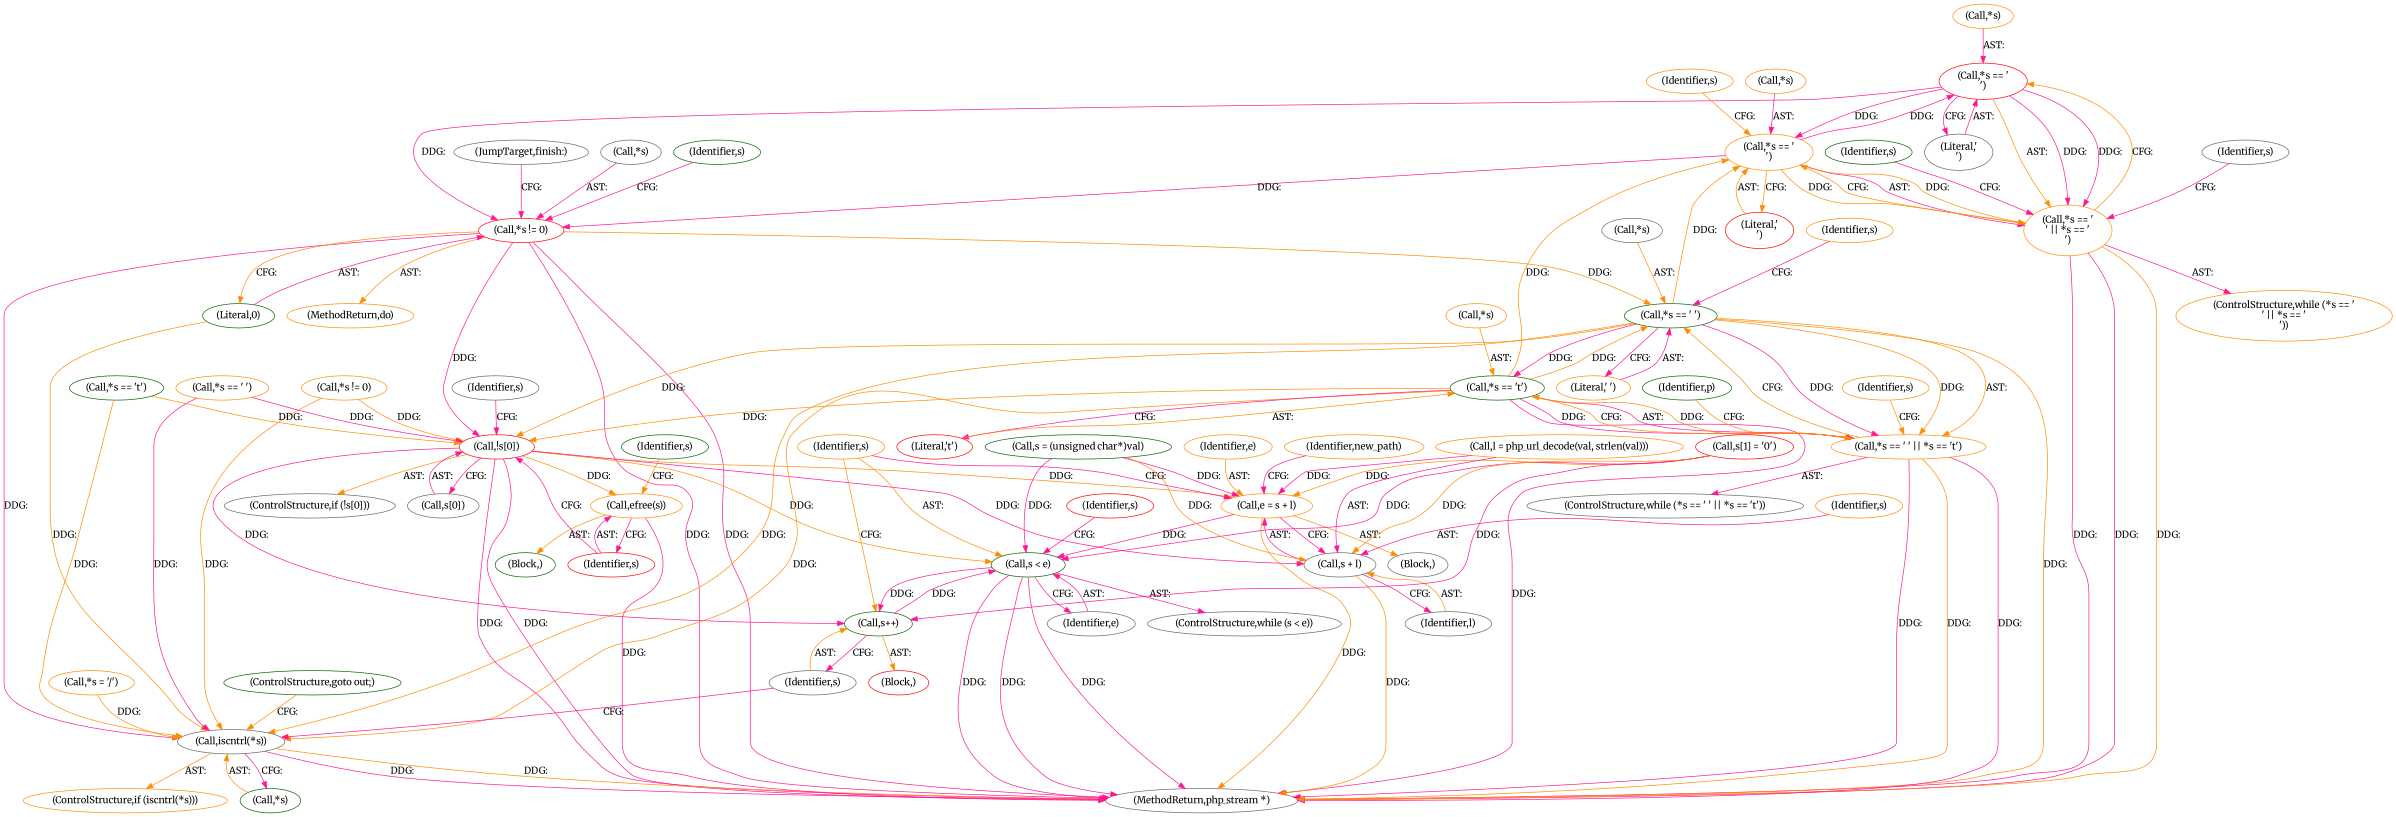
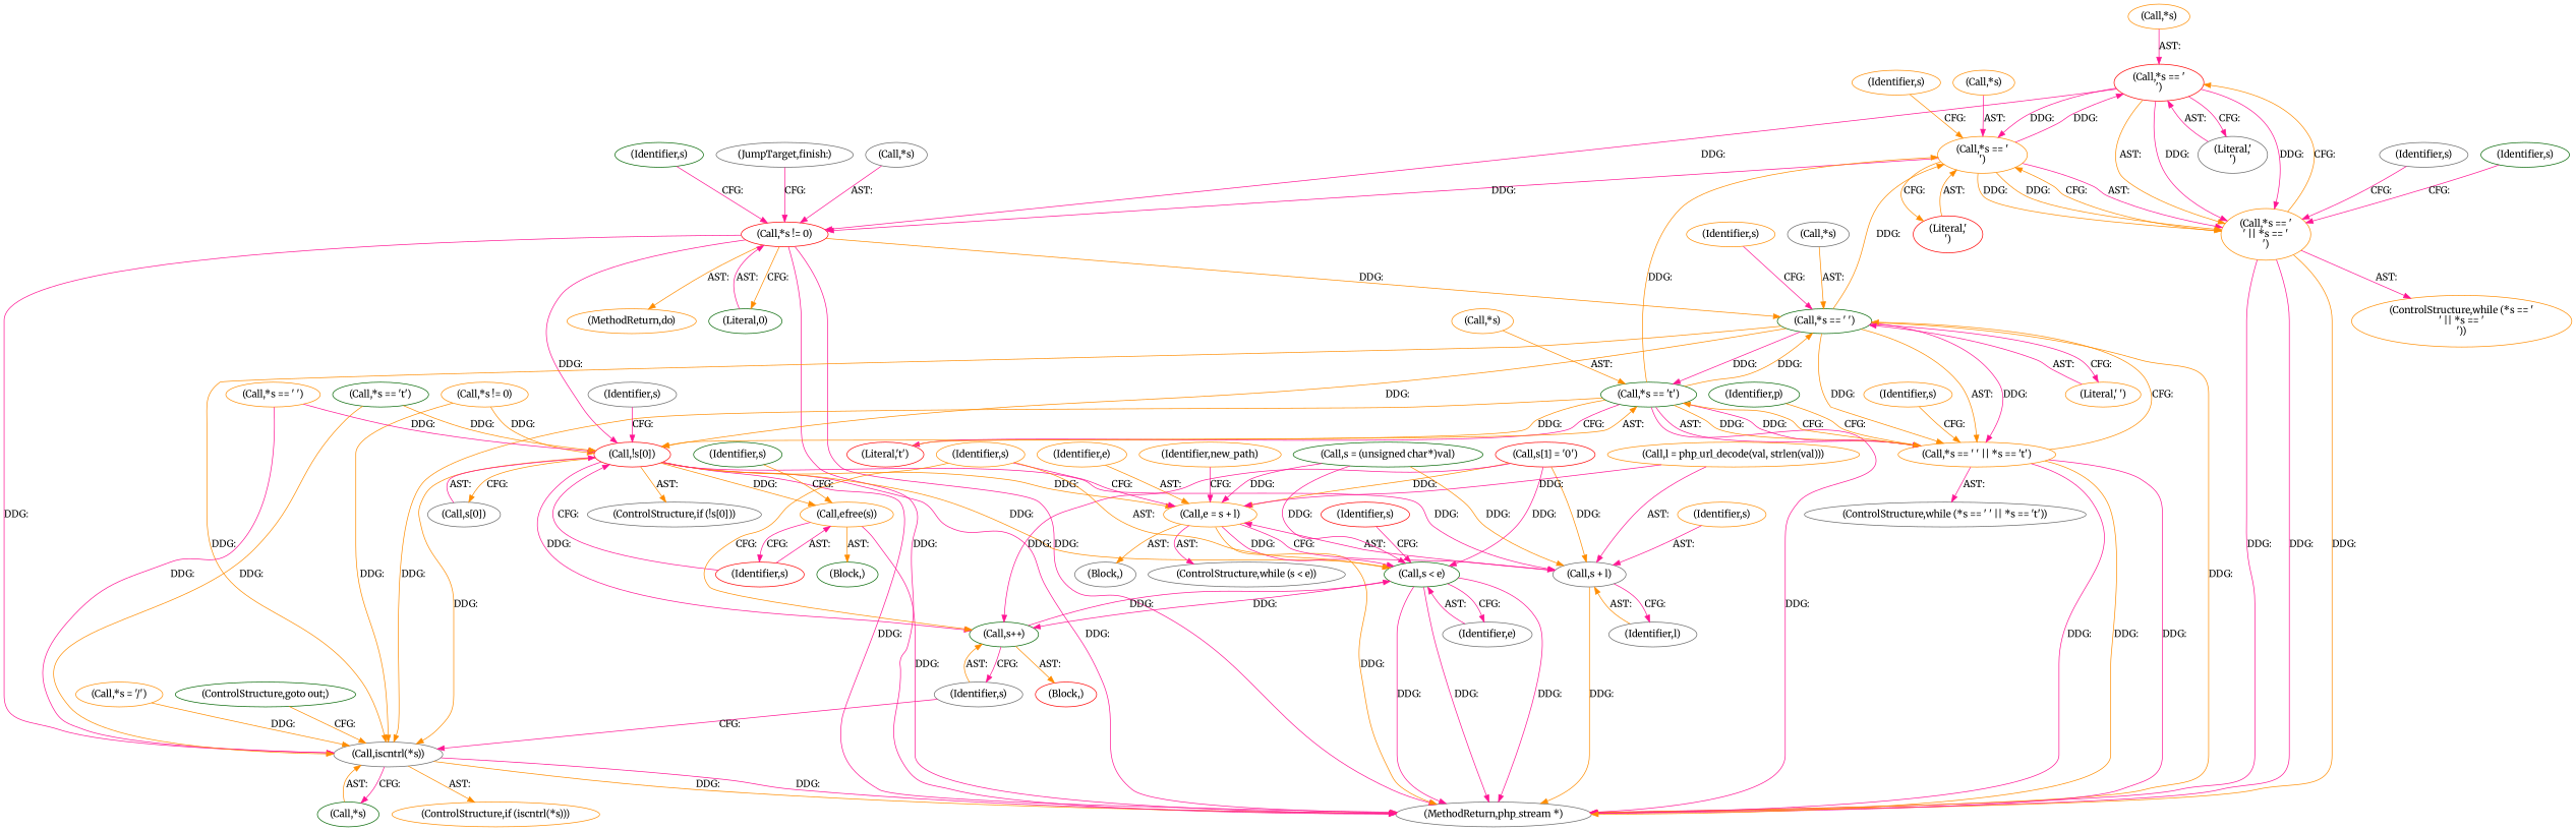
  digraph {
    fontname=Merriweather
    node [color=darkorange fontname=Merriweather]
    edge [color=deeppink fontname=Merriweather]
    n1 [color=red label="(Call,*s == '\n')"]
    n2 [label="(Call,*s == '\r')"]
    n3 [color=red label="(Call,*s != 0)"]
    n4 [label="(Call,*s == '\r' || *s == '\n')"]
    n5 [color=gray40 label="(Literal,'\n')"]
    n6 [color=red label="(Literal,'\r')"]
    n7 [color=darkgreen label="(Call,*s == ' ')"]
    n8 [color=red label="(Call,!s[0])"]
    n9 [color=gray40 label="(Call,iscntrl(*s))"]
    n10 [color=gray40 label="(MethodReturn,php_stream *)"]
    n11 [label="(MethodReturn,do)"]
    n12 [color=darkgreen label="(Literal,0)"]
    n13 [label="(ControlStructure,while (*s == '\r' || *s == '\n'))"]
    n14 [color=darkgreen label="(Call,*s == '\t')"]
    n15 [label="(Call,*s == ' ' || *s == '\t')"]
    n16 [color=red label="(Literal,'\t')"]
    n17 [label="(Literal,' ')"]
    n18 [color=gray40 label="(ControlStructure,while (*s == ' ' || *s == '\t'))"]
    n19 [label="(Call,efree(s))"]
    n20 [label="(Call,e = s + l)"]
    n21 [color=darkgreen label="(Call,s < e)"]
    n22 [color=darkgreen label="(Call,s++)"]
    n23 [color=gray40 label="(Call,s + l)"]
    n24 [color=gray40 label="(ControlStructure,if (!s[0]))"]
    n25 [color=gray40 label="(Call,s[0])"]
    n26 [label="(ControlStructure,if (iscntrl(*s)))"]
    n27 [color=darkgreen label="(Call,*s)"]
    n28 [color=darkgreen label="(Block,)"]
    n29 [color=red label="(Identifier,s)"]
    n30 [color=gray40 label="(Block,)"]
    n31 [color=gray40 label="(Identifier,e)"]
    n32 [color=gray40 label="(ControlStructure,while (s < e))"]
    n33 [color=red label="(Block,)"]
    n34 [color=gray40 label="(Identifier,s)"]
    n35 [color=gray40 label="(Identifier,l)"]
    n36 [label="(Call,*s = '/')"]
    n37 [color=red label="(Identifier,s)"]
    n38 [color=darkgreen label="(ControlStructure,goto out;)"]
    n39 [label="(Call,*s)"]
    n40 [label="(Call,*s)"]
    n41 [label="(Call,*s)"]
    n42 [color=darkgreen label="(Identifier,s)"]
    n43 [label="(Call,*s != 0)"]
    n44 [label="(Identifier,s)"]
    n45 [label="(Identifier,e)"]
    n46 [label="(Call,*s == ' ')"]
    n47 [color=gray40 label="(Identifier,s)"]
    n48 [label="(Identifier,s)"]
    n49 [color=gray40 label="(Call,*s)"]
    n50 [color=darkgreen label="(Call,*s == '\t')"]
    n51 [color=red label="(Call,s[1] = '\0')"]
    n52 [label="(Identifier,s)"]
    n53 [label="(Call,l = php_url_decode(val, strlen(val)))"]
    n54 [color=gray40 label="(Identifier,s)"]
    n55 [label="(Identifier,new_path)"]
    n56 [color=gray40 label="(JumpTarget,finish:)"]
    n57 [color=darkgreen label="(Call,s = (unsigned char*)val)"]
    n58 [color=darkgreen label="(Identifier,s)"]
    n59 [label="(Identifier,s)"]
    n60 [label="(Identifier,s)"]
    n61 [color=darkgreen label="(Identifier,p)"]
    n62 [color=darkgreen label="(Identifier,s)"]
    n63 [color=gray40 label="(Call,*s)"]
    n1 -> n2 [label="DDG: "]
    n1 -> n3 [label="DDG: "]
    n1 -> n4 [color=darkorange label="AST: "]
    n1 -> n4 [label="DDG: "]
    n1 -> n4 [label="DDG: "]
    n1 -> n5 [label="CFG: "]
    n2 -> n1 [label="DDG: "]
    n2 -> n3 [label="DDG: "]
    n2 -> n4 [label="AST: "]
    n2 -> n4 [color=darkorange label="DDG: "]
    n2 -> n4 [color=darkorange label="DDG: "]
    n2 -> n6 [color=darkorange label="CFG: "]
    n3 -> n7 [color=darkorange label="DDG: "]
    n3 -> n8 [label="DDG: "]
    n3 -> n9 [label="DDG: "]
    n3 -> n10 [label="DDG: "]
    n3 -> n10 [label="DDG: "]
    n3 -> n11 [color=darkorange label="AST: "]
    n3 -> n12 [color=darkorange label="CFG: "]
    n4 -> n1 [color=darkorange label="CFG: "]
    n4 -> n2 [color=darkorange label="CFG: "]
    n4 -> n10 [label="DDG: "]
    n4 -> n10 [label="DDG: "]
    n4 -> n10 [color=darkorange label="DDG: "]
    n4 -> n13 [label="AST: "]
    n5 -> n1 [label="AST: "]
    n6 -> n2 [color=darkorange label="AST: "]
    n7 -> n2 [color=darkorange label="DDG: "]
    n7 -> n8 [color=darkorange label="DDG: "]
    n7 -> n9 [color=darkorange label="DDG: "]
    n7 -> n10 [color=darkorange label="DDG: "]
    n7 -> n14 [label="DDG: "]
    n7 -> n15 [color=darkorange label="AST: "]
    n7 -> n15 [color=darkorange label="DDG: "]
    n7 -> n15 [label="DDG: "]
    n7 -> n17 [label="CFG: "]
-   n12 -> n9 [color=darkorange label="DDG: "]
+   n8 -> n9 [color=darkorange label="DDG: "]
    n8 -> n10 [label="DDG: "]
    n8 -> n10 [label="DDG: "]
    n8 -> n19 [color=darkorange label="DDG: "]
    n8 -> n20 [color=darkorange label="DDG: "]
    n8 -> n21 [color=darkorange label="DDG: "]
    n8 -> n22 [label="DDG: "]
    n8 -> n23 [label="DDG: "]
    n8 -> n24 [color=darkorange label="AST: "]
-   n8 -> n25 [label="CFG: "]
+   n8 -> n25 [color=darkorange label="CFG: "]
    n9 -> n10 [color=darkorange label="DDG: "]
    n9 -> n10 [label="DDG: "]
    n9 -> n26 [color=darkorange label="AST: "]
    n9 -> n27 [label="CFG: "]
    n12 -> n3 [label="AST: "]
    n14 -> n2 [color=darkorange label="DDG: "]
    n14 -> n7 [color=darkorange label="DDG: "]
    n14 -> n8 [color=darkorange label="DDG: "]
    n14 -> n9 [color=darkorange label="DDG: "]
    n14 -> n10 [label="DDG: "]
    n14 -> n15 [label="AST: "]
    n14 -> n15 [color=darkorange label="DDG: "]
    n14 -> n15 [label="DDG: "]
    n14 -> n16 [label="CFG: "]
    n15 -> n7 [color=darkorange label="CFG: "]
    n15 -> n10 [label="DDG: "]
    n15 -> n10 [label="DDG: "]
    n15 -> n10 [color=darkorange label="DDG: "]
    n15 -> n14 [color=darkorange label="CFG: "]
    n15 -> n18 [label="AST: "]
    n16 -> n14 [color=darkorange label="AST: "]
    n17 -> n7 [label="AST: "]
    n19 -> n10 [label="DDG: "]
    n19 -> n28 [color=darkorange label="AST: "]
    n19 -> n29 [label="CFG: "]
    n20 -> n10 [color=darkorange label="DDG: "]
    n20 -> n21 [label="DDG: "]
    n20 -> n23 [label="CFG: "]
    n20 -> n30 [color=darkorange label="AST: "]
    n21 -> n10 [label="DDG: "]
    n21 -> n10 [label="DDG: "]
    n21 -> n10 [label="DDG: "]
    n21 -> n22 [label="DDG: "]
    n21 -> n31 [label="CFG: "]
-   n21 -> n32 [label="AST: "]
+   n20 -> n32 [label="AST: "]
    n22 -> n21 [label="DDG: "]
    n22 -> n33 [color=darkorange label="AST: "]
    n22 -> n34 [label="CFG: "]
    n23 -> n10 [color=darkorange label="DDG: "]
    n23 -> n20 [label="AST: "]
    n23 -> n35 [label="CFG: "]
    n25 -> n8 [label="AST: "]
    n27 -> n9 [color=darkorange label="AST: "]
    n29 -> n8 [label="CFG: "]
    n29 -> n19 [label="AST: "]
    n31 -> n21 [label="AST: "]
    n34 -> n9 [label="CFG: "]
    n34 -> n22 [color=darkorange label="AST: "]
    n35 -> n23 [color=darkorange label="AST: "]
    n36 -> n9 [color=darkorange label="DDG: "]
    n37 -> n21 [label="CFG: "]
    n38 -> n9 [color=darkorange label="CFG: "]
    n39 -> n2 [label="AST: "]
    n40 -> n1 [label="AST: "]
    n41 -> n14 [color=darkorange label="AST: "]
    n42 -> n3 [label="CFG: "]
    n43 -> n8 [color=darkorange label="DDG: "]
    n43 -> n9 [color=darkorange label="DDG: "]
    n44 -> n7 [label="CFG: "]
    n45 -> n20 [color=darkorange label="AST: "]
    n46 -> n8 [label="DDG: "]
    n46 -> n9 [label="DDG: "]
    n47 -> n4 [label="CFG: "]
    n48 -> n2 [color=darkorange label="CFG: "]
    n49 -> n7 [color=darkorange label="AST: "]
    n50 -> n8 [color=darkorange label="DDG: "]
    n50 -> n9 [color=darkorange label="DDG: "]
    n51 -> n20 [color=darkorange label="DDG: "]
    n51 -> n21 [label="DDG: "]
    n51 -> n22 [label="DDG: "]
    n51 -> n23 [color=darkorange label="DDG: "]
    n52 -> n20 [label="CFG: "]
    n52 -> n21 [color=darkorange label="AST: "]
    n52 -> n22 [color=darkorange label="CFG: "]
    n53 -> n20 [label="DDG: "]
    n53 -> n23 [label="AST: "]
    n54 -> n8 [label="CFG: "]
    n55 -> n20 [label="CFG: "]
    n56 -> n3 [label="CFG: "]
    n57 -> n20 [label="DDG: "]
    n57 -> n21 [label="DDG: "]
    n57 -> n23 [color=darkorange label="DDG: "]
    n58 -> n19 [color=darkorange label="CFG: "]
    n59 -> n23 [label="AST: "]
    n60 -> n15 [color=darkorange label="CFG: "]
    n61 -> n15 [color=darkorange label="CFG: "]
    n62 -> n4 [label="CFG: "]
    n63 -> n3 [label="AST: "]
  }
